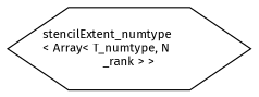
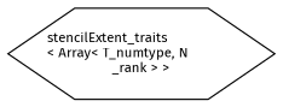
  digraph {
    rankdir=LR
    fontname="Fira Sans"
-   n1 [color=black fillcolor=white fontname="Fira Sans" fontsize=10 height=0.2 label="stencilExtent_numtype\l\< Array\< T_numtype, N\l_rank \> \>" shape=hexagon style=filled width=0.4]
+   n1 [color=black fillcolor=white fontname="Fira Sans" fontsize=10 height=0.2 label="stencilExtent_traits\l\< Array\< T_numtype, N\l_rank \> \>" shape=hexagon style=filled width=0.4]
  }
